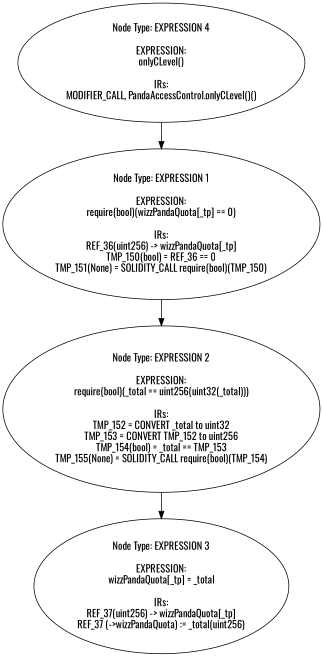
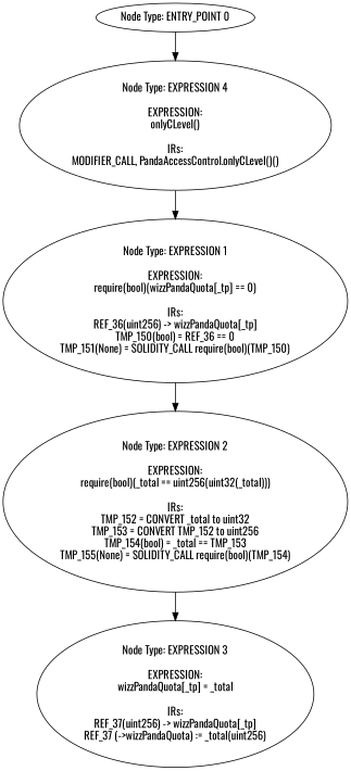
  digraph {
    fontname=Oswald
    node [fontname=Oswald]
    edge [fontname=Oswald]
+   n1 [label="Node Type: ENTRY_POINT 0\n"]
    n2 [label="Node Type: EXPRESSION 4\n\nEXPRESSION:\nonlyCLevel()\n\nIRs:\nMODIFIER_CALL, PandaAccessControl.onlyCLevel()()"]
    n3 [label="Node Type: EXPRESSION 1\n\nEXPRESSION:\nrequire(bool)(wizzPandaQuota[_tp] == 0)\n\nIRs:\nREF_36(uint256) -> wizzPandaQuota[_tp]\nTMP_150(bool) = REF_36 == 0\nTMP_151(None) = SOLIDITY_CALL require(bool)(TMP_150)"]
    n4 [label="Node Type: EXPRESSION 2\n\nEXPRESSION:\nrequire(bool)(_total == uint256(uint32(_total)))\n\nIRs:\nTMP_152 = CONVERT _total to uint32\nTMP_153 = CONVERT TMP_152 to uint256\nTMP_154(bool) = _total == TMP_153\nTMP_155(None) = SOLIDITY_CALL require(bool)(TMP_154)"]
    n5 [label="Node Type: EXPRESSION 3\n\nEXPRESSION:\nwizzPandaQuota[_tp] = _total\n\nIRs:\nREF_37(uint256) -> wizzPandaQuota[_tp]\nREF_37 (->wizzPandaQuota) := _total(uint256)"]
+   n1 -> n2
    n2 -> n3
    n3 -> n4
    n4 -> n5
  }
